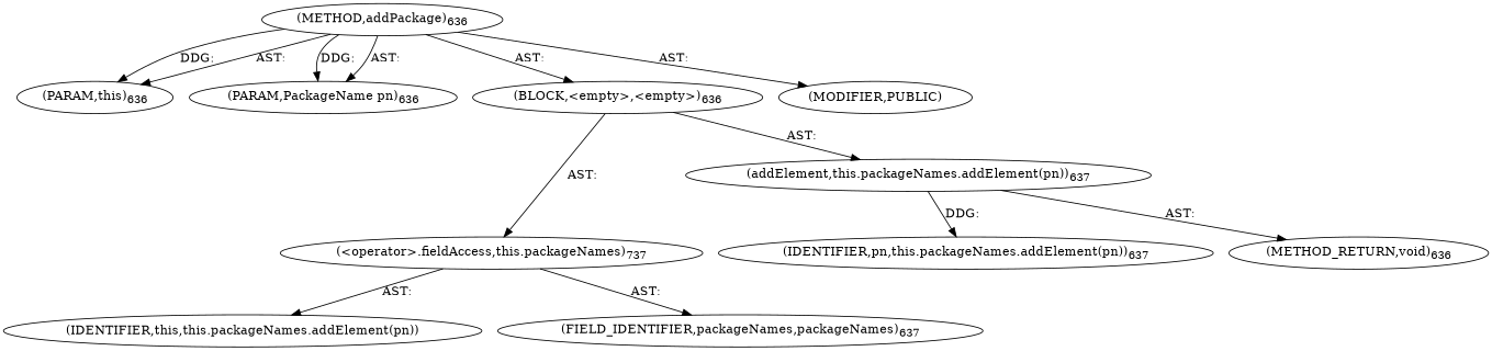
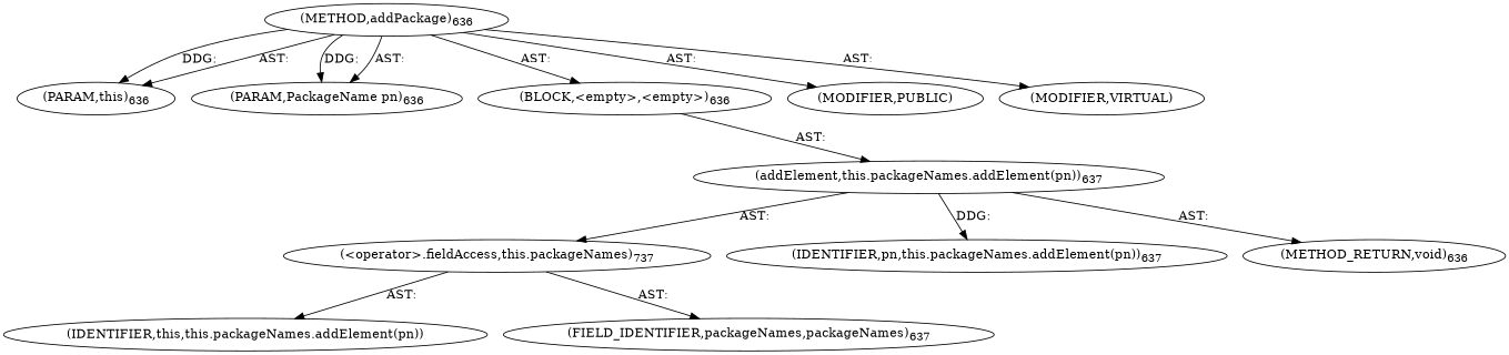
  digraph {
    n1 [label=<(METHOD,addPackage)<SUB>636</SUB>>]
    n2 [label=<(PARAM,this)<SUB>636</SUB>>]
    n3 [label=<(PARAM,PackageName pn)<SUB>636</SUB>>]
    n4 [label=<(BLOCK,&lt;empty&gt;,&lt;empty&gt;)<SUB>636</SUB>>]
    n5 [label=<(MODIFIER,PUBLIC)>]
+   n6 [label=<(MODIFIER,VIRTUAL)>]
    n7 [label=<(addElement,this.packageNames.addElement(pn))<SUB>637</SUB>>]
    n8 [label=<(METHOD_RETURN,void)<SUB>636</SUB>>]
    n9 [label=<(&lt;operator&gt;.fieldAccess,this.packageNames)<SUB>737</SUB>>]
    n10 [label=<(IDENTIFIER,pn,this.packageNames.addElement(pn))<SUB>637</SUB>>]
    n11 [label=<(IDENTIFIER,this,this.packageNames.addElement(pn))>]
    n12 [label=<(FIELD_IDENTIFIER,packageNames,packageNames)<SUB>637</SUB>>]
    n1 -> n2 [label="AST: "]
    n1 -> n2 [label="DDG: "]
    n1 -> n3 [label="AST: "]
    n1 -> n3 [label="DDG: "]
    n1 -> n4 [label="AST: "]
    n1 -> n5 [label="AST: "]
+   n1 -> n6 [label="AST: "]
    n4 -> n7 [label="AST: "]
    n7 -> n8 [label="AST: "]
-   n4 -> n9 [label="AST: "]
+   n7 -> n9 [label="AST: "]
    n7 -> n10 [label="DDG: "]
    n9 -> n11 [label="AST: "]
    n9 -> n12 [label="AST: "]
  }
